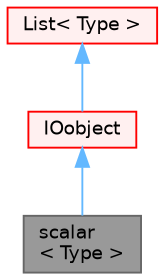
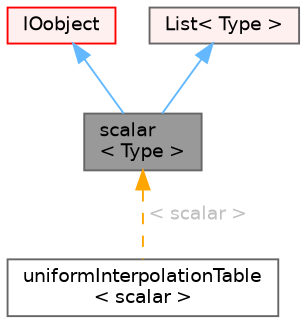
  digraph {
    node [color=gray40 fillcolor="#FFF0F0" fontname=Helvetica fontsize=10 shape=box style=filled]
    edge [color=steelblue1 dir=back fontname=Helvetica fontsize=10 labelfontname=Helvetica labelfontsize=10 style=solid]
    n1 [fillcolor=grey60 fontcolor=black height=0.2 label="scalar\l\< Type \>" width=0.4]
+   n2 [fillcolor=white height=0.2 label="uniformInterpolationTable\l\< scalar \>" width=0.4]
    n3 [color=red height=0.2 label=IOobject width=0.4]
-   n4 [color=red height=0.2 label="List\< Type \>" width=0.4]
+   n4 [height=0.2 label="List\< Type \>" width=0.4]
+   n1 -> n2 [color=orange fontcolor=grey label=" \< scalar \>" style=dashed]
    n3 -> n1
-   n4 -> n3
+   n4 -> n1
  }
